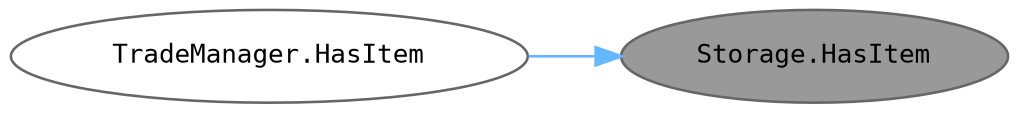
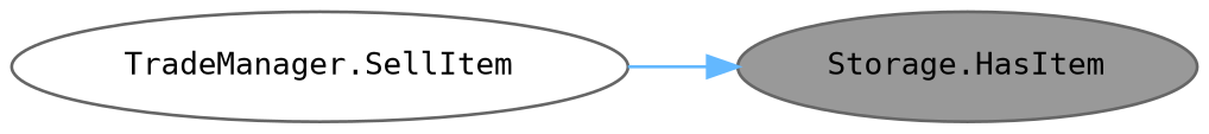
  digraph {
    rankdir=RL
    node [fontname=Consolas fontsize=10 margin=0.1 style=filled]
    n1 [color=gray40 fillcolor=grey60 fontcolor=black height=0.2 label="Storage.HasItem" width=0.4]
-   n2 [color=grey40 fillcolor=white height=0.2 label="TradeManager.HasItem" width=0.4]
+   n2 [color=grey40 fillcolor=white height=0.2 label="TradeManager.SellItem" width=0.4]
    n1 -> n2 [color=steelblue1 dir=back fontname=Helvetica fontsize=10 labelfontname=Helvetica labelfontsize=10 style=solid]
  }
